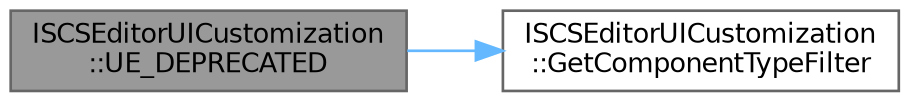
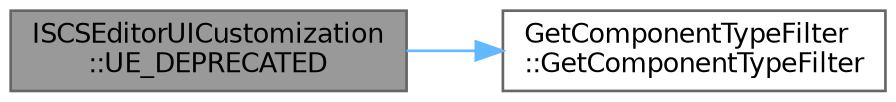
  digraph {
    rankdir=LR
    node [fontname=Helvetica fontsize=10 shape=box style=filled]
    n1 [color=gray40 fillcolor=grey60 fontcolor=black height=0.2 label="ISCSEditorUICustomization\l::UE_DEPRECATED" width=0.4]
-   n2 [color=grey40 fillcolor=white height=0.2 label="ISCSEditorUICustomization\l::GetComponentTypeFilter" width=0.4]
+   n2 [color=grey40 fillcolor=white height=0.2 label="GetComponentTypeFilter\l::GetComponentTypeFilter" width=0.4]
    n1 -> n2 [color=steelblue1 fontname=Helvetica fontsize=10 labelfontname=Helvetica labelfontsize=10 style=solid]
  }
